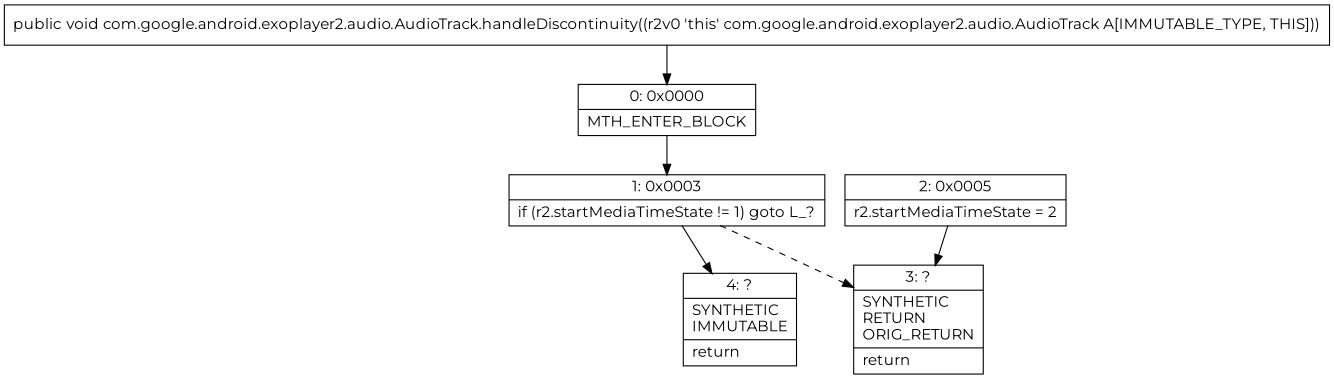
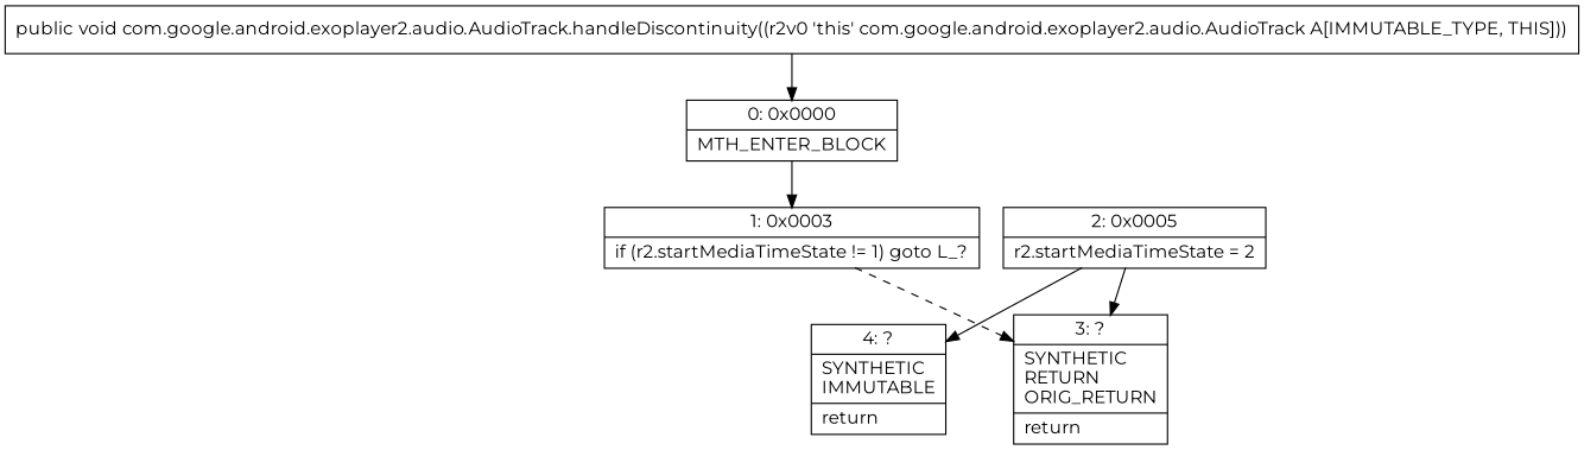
  digraph {
    fontname=Montserrat
    node [fontname=Montserrat shape=record]
    edge [fontname=Montserrat]
    n1 [label="{0\:\ 0x0000|MTH_ENTER_BLOCK\l}"]
    n2 [label="{1\:\ 0x0003|if (r2.startMediaTimeState != 1) goto L_?\l}"]
    n3 [label="{4\:\ ?|SYNTHETIC\lIMMUTABLE\l|return\l}"]
    n4 [label="{3\:\ ?|SYNTHETIC\lRETURN\lORIG_RETURN\l|return\l}"]
    n5 [label="{2\:\ 0x0005|r2.startMediaTimeState = 2\l}"]
    n6 [label="{public void com.google.android.exoplayer2.audio.AudioTrack.handleDiscontinuity((r2v0 'this' com.google.android.exoplayer2.audio.AudioTrack A[IMMUTABLE_TYPE, THIS])) }"]
    n1 -> n2
-   n2 -> n3
+   n5 -> n3
    n2 -> n4 [style=dashed]
    n5 -> n4
    n6 -> n1
  }
